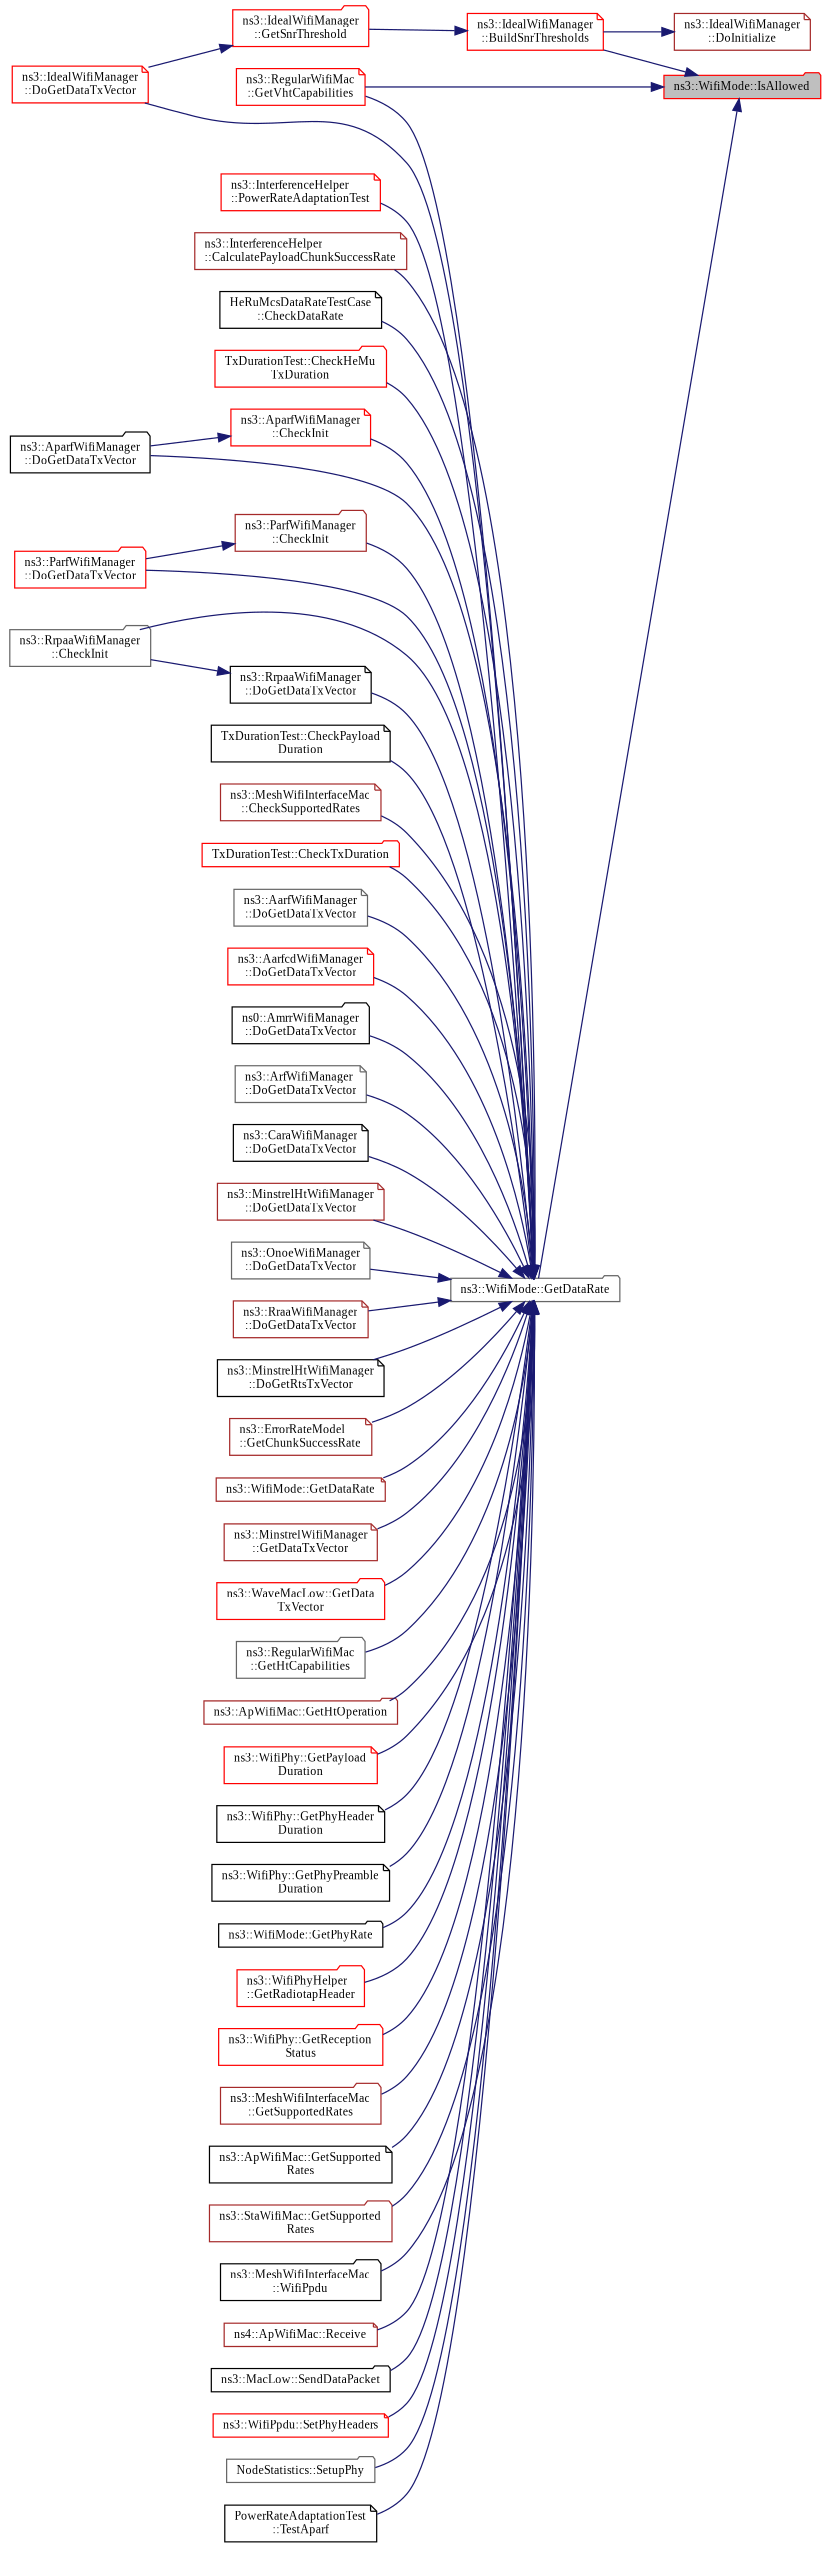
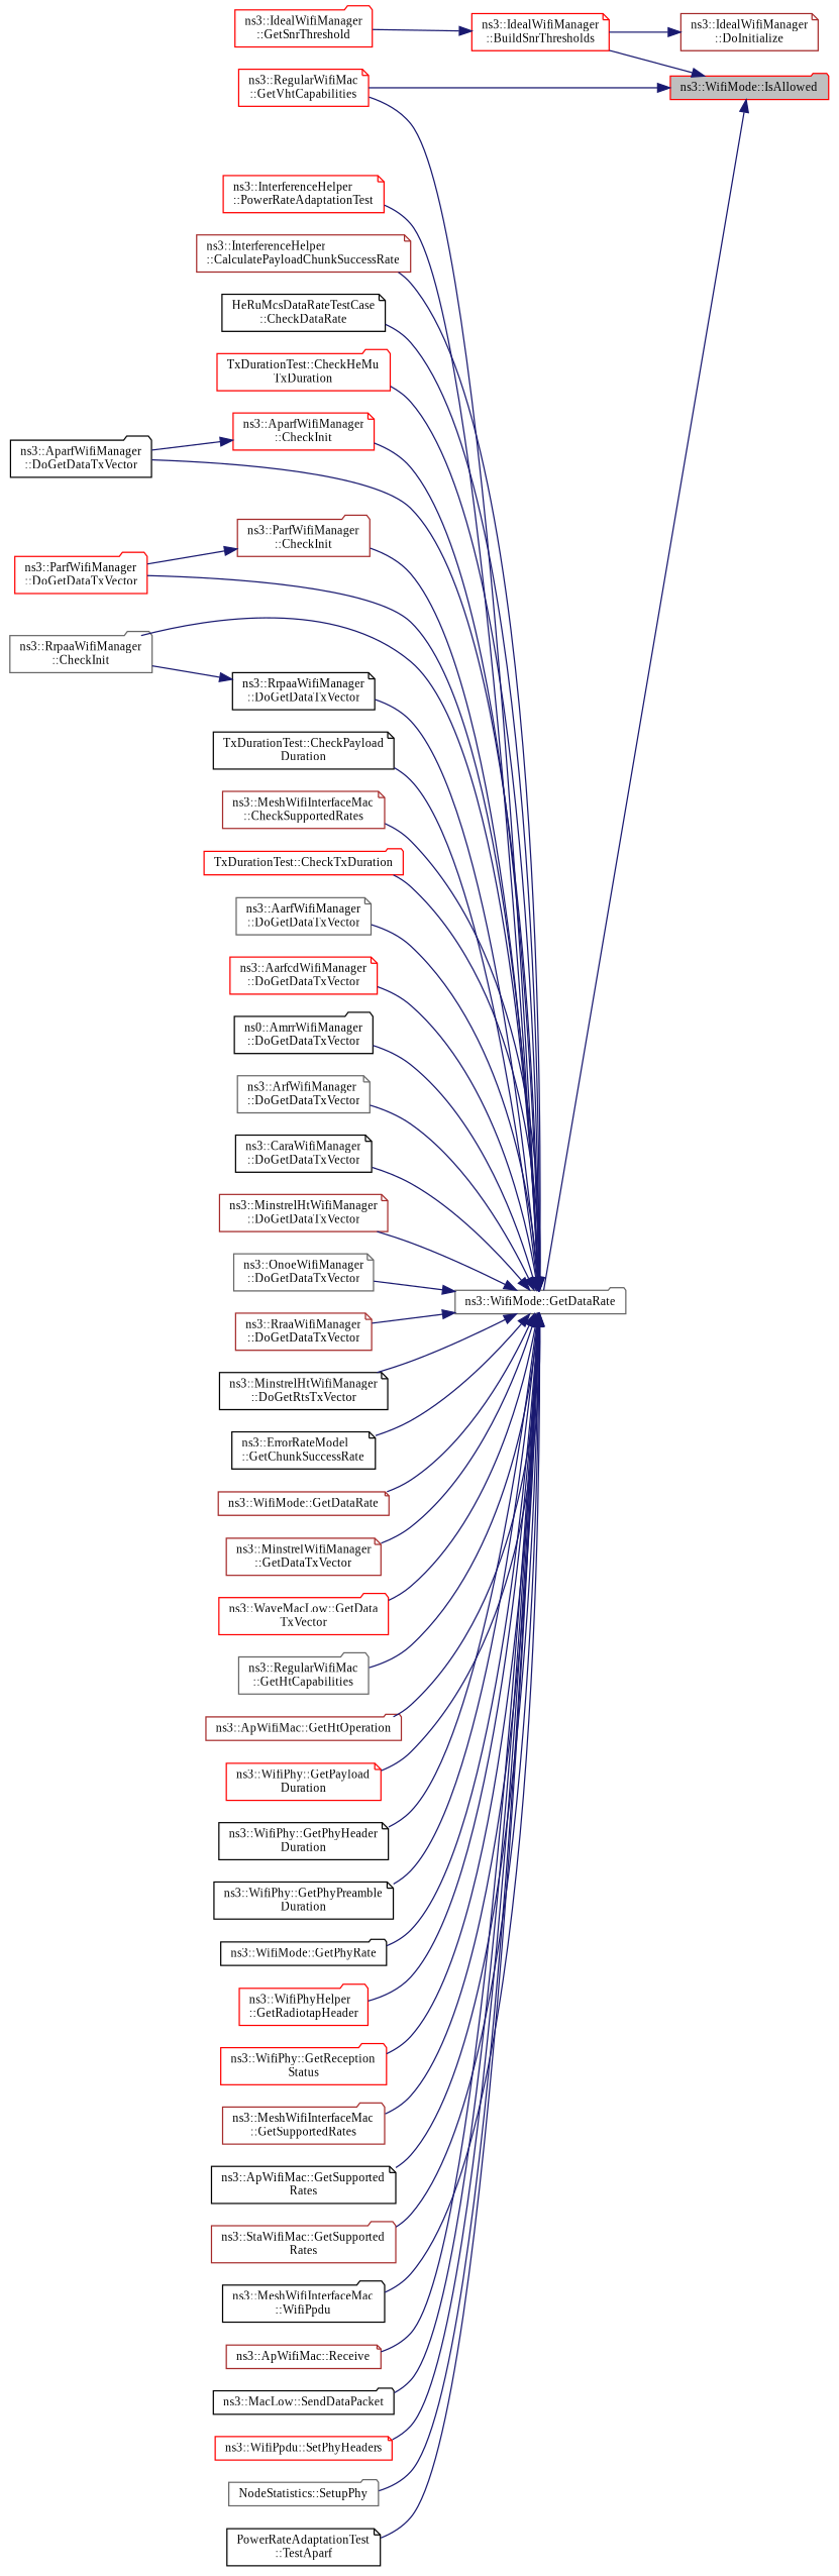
  digraph {
    fontname="Liberation Serif"
    rankdir=RL
    node [color=red fillcolor=white fontname="Liberation Serif" fontsize=10 shape=note style=filled]
    edge [color=midnightblue dir=back fontname="Liberation Serif" fontsize=10 labelfontname=Helvetica labelfontsize=10 style=solid]
    n1 [fillcolor=grey75 fontcolor=black height=0.2 label="ns3::WifiMode::IsAllowed" shape=folder width=0.4]
    n2 [height=0.2 label="ns3::IdealWifiManager\l::BuildSnrThresholds" width=0.4]
    n3 [color=gray40 height=0.2 label="ns3::WifiMode::GetDataRate" shape=folder width=0.4]
    n4 [height=0.2 label="ns3::RegularWifiMac\l::GetVhtCapabilities" width=0.4]
    n5 [height=0.2 label="ns3::IdealWifiManager\l::GetSnrThreshold" shape=folder width=0.4]
-   n6 [height=0.2 label="ns3::IdealWifiManager\l::DoGetDataTxVector" width=0.4]
    n7 [height=0.2 label="ns3::InterferenceHelper\l::PowerRateAdaptationTest" width=0.4]
    n8 [color=brown height=0.2 label="ns3::InterferenceHelper\l::CalculatePayloadChunkSuccessRate" width=0.4]
    n9 [color=black height=0.2 label="HeRuMcsDataRateTestCase\l::CheckDataRate" width=0.4]
    n10 [height=0.2 label="TxDurationTest::CheckHeMu\lTxDuration" shape=folder width=0.4]
    n11 [height=0.2 label="ns3::AparfWifiManager\l::CheckInit" width=0.4]
    n12 [color=black height=0.2 label="ns3::AparfWifiManager\l::DoGetDataTxVector" shape=folder width=0.4]
    n13 [color=brown height=0.2 label="ns3::ParfWifiManager\l::CheckInit" shape=folder width=0.4]
    n14 [height=0.2 label="ns3::ParfWifiManager\l::DoGetDataTxVector" shape=folder width=0.4]
    n15 [color=gray40 height=0.2 label="ns3::RrpaaWifiManager\l::CheckInit" shape=folder width=0.4]
    n16 [color=black height=0.2 label="ns3::RrpaaWifiManager\l::DoGetDataTxVector" width=0.4]
    n17 [color=black height=0.2 label="TxDurationTest::CheckPayload\lDuration" width=0.4]
    n18 [color=brown height=0.2 label="ns3::MeshWifiInterfaceMac\l::CheckSupportedRates" width=0.4]
    n19 [height=0.2 label="TxDurationTest::CheckTxDuration" shape=folder width=0.4]
    n20 [color=gray40 height=0.2 label="ns3::AarfWifiManager\l::DoGetDataTxVector" width=0.4]
    n21 [height=0.2 label="ns3::AarfcdWifiManager\l::DoGetDataTxVector" width=0.4]
    n22 [color=black height=0.2 label="ns0::AmrrWifiManager\l::DoGetDataTxVector" shape=folder width=0.4]
    n23 [color=gray40 height=0.2 label="ns3::ArfWifiManager\l::DoGetDataTxVector" width=0.4]
    n24 [color=black height=0.2 label="ns3::CaraWifiManager\l::DoGetDataTxVector" width=0.4]
    n25 [color=brown height=0.2 label="ns3::MinstrelHtWifiManager\l::DoGetDataTxVector" width=0.4]
    n26 [color=gray40 height=0.2 label="ns3::OnoeWifiManager\l::DoGetDataTxVector" width=0.4]
    n27 [color=brown height=0.2 label="ns3::RraaWifiManager\l::DoGetDataTxVector" width=0.4]
    n28 [color=black height=0.2 label="ns3::MinstrelHtWifiManager\l::DoGetRtsTxVector" width=0.4]
-   n29 [color=brown height=0.2 label="ns3::ErrorRateModel\l::GetChunkSuccessRate" width=0.4]
+   n29 [color=black height=0.2 label="ns3::ErrorRateModel\l::GetChunkSuccessRate" width=0.4]
    n30 [color=brown height=0.2 label="ns3::WifiMode::GetDataRate" width=0.4]
    n31 [color=brown height=0.2 label="ns3::MinstrelWifiManager\l::GetDataTxVector" width=0.4]
    n32 [height=0.2 label="ns3::WaveMacLow::GetData\lTxVector" shape=folder width=0.4]
    n33 [color=gray40 height=0.2 label="ns3::RegularWifiMac\l::GetHtCapabilities" shape=folder width=0.4]
    n34 [color=brown height=0.2 label="ns3::ApWifiMac::GetHtOperation" shape=folder width=0.4]
    n35 [height=0.2 label="ns3::WifiPhy::GetPayload\lDuration" width=0.4]
    n36 [color=black height=0.2 label="ns3::WifiPhy::GetPhyHeader\lDuration" width=0.4]
    n37 [color=black height=0.2 label="ns3::WifiPhy::GetPhyPreamble\lDuration" width=0.4]
    n38 [color=black height=0.2 label="ns3::WifiMode::GetPhyRate" shape=folder width=0.4]
    n39 [height=0.2 label="ns3::WifiPhyHelper\l::GetRadiotapHeader" shape=folder width=0.4]
    n40 [height=0.2 label="ns3::WifiPhy::GetReception\lStatus" shape=folder width=0.4]
    n41 [color=brown height=0.2 label="ns3::MeshWifiInterfaceMac\l::GetSupportedRates" shape=folder width=0.4]
    n42 [color=black height=0.2 label="ns3::ApWifiMac::GetSupported\lRates" width=0.4]
    n43 [color=brown height=0.2 label="ns3::StaWifiMac::GetSupported\lRates" shape=folder width=0.4]
    n44 [color=black height=0.2 label="ns3::MeshWifiInterfaceMac\l::WifiPpdu" shape=folder width=0.4]
-   n45 [color=brown height=0.2 label="ns4::ApWifiMac::Receive" width=0.4]
+   n45 [color=brown height=0.2 label="ns3::ApWifiMac::Receive" width=0.4]
    n46 [color=black height=0.2 label="ns3::MacLow::SendDataPacket" shape=folder width=0.4]
    n47 [height=0.2 label="ns3::WifiPpdu::SetPhyHeaders" width=0.4]
    n48 [color=gray40 height=0.2 label="NodeStatistics::SetupPhy" shape=folder width=0.4]
    n49 [color=black height=0.2 label="PowerRateAdaptationTest\l::TestAparf" width=0.4]
    n50 [color=brown height=0.2 label="ns3::IdealWifiManager\l::DoInitialize" width=0.4]
    n1 -> n2
    n1 -> n3
    n1 -> n4
    n2 -> n5
    n3 -> n4
-   n3 -> n6
    n3 -> n7
    n3 -> n8
    n3 -> n9
    n3 -> n10
    n3 -> n11
    n3 -> n12
    n3 -> n13
    n3 -> n14
    n3 -> n15
    n3 -> n16
    n3 -> n17
    n3 -> n18
    n3 -> n19
    n3 -> n20
    n3 -> n21
    n3 -> n22
    n3 -> n23
    n3 -> n24
    n3 -> n25
    n3 -> n26
    n3 -> n27
    n3 -> n28
    n3 -> n29
    n3 -> n30
    n3 -> n31
    n3 -> n32
    n3 -> n33
    n3 -> n34
    n3 -> n35
    n3 -> n36
    n3 -> n37
    n3 -> n38
    n3 -> n39
    n3 -> n40
    n3 -> n41
    n3 -> n42
    n3 -> n43
    n3 -> n44
    n3 -> n45
    n3 -> n46
    n3 -> n47
    n3 -> n48
    n3 -> n49
-   n5 -> n6
    n11 -> n12
    n13 -> n14
    n16 -> n15
    n50 -> n2
  }
